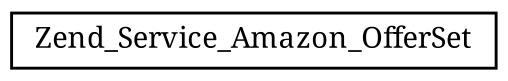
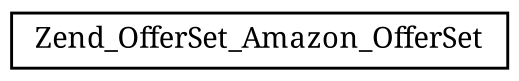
  digraph {
    rankdir=LR
    fontname="Noto Serif"
-   n1 [color=black fillcolor=white fontname="Noto Serif" fontsize=10 height=0.2 label=Zend_Service_Amazon_OfferSet shape=record style=filled width=0.4]
+   n1 [color=black fillcolor=white fontname="Noto Serif" fontsize=10 height=0.2 label=Zend_OfferSet_Amazon_OfferSet shape=record style=filled width=0.4]
  }
